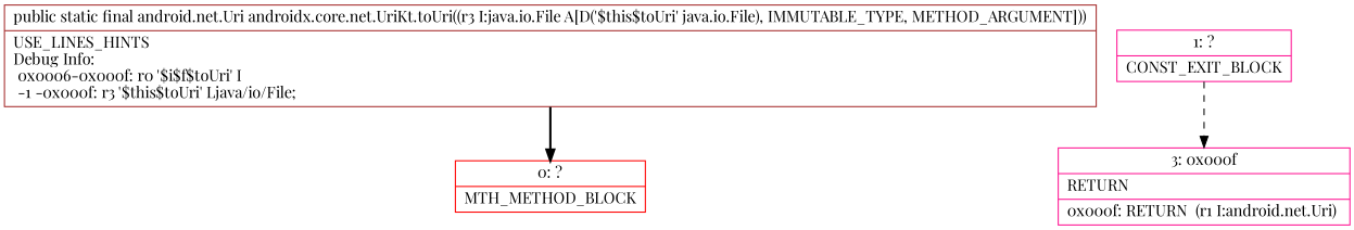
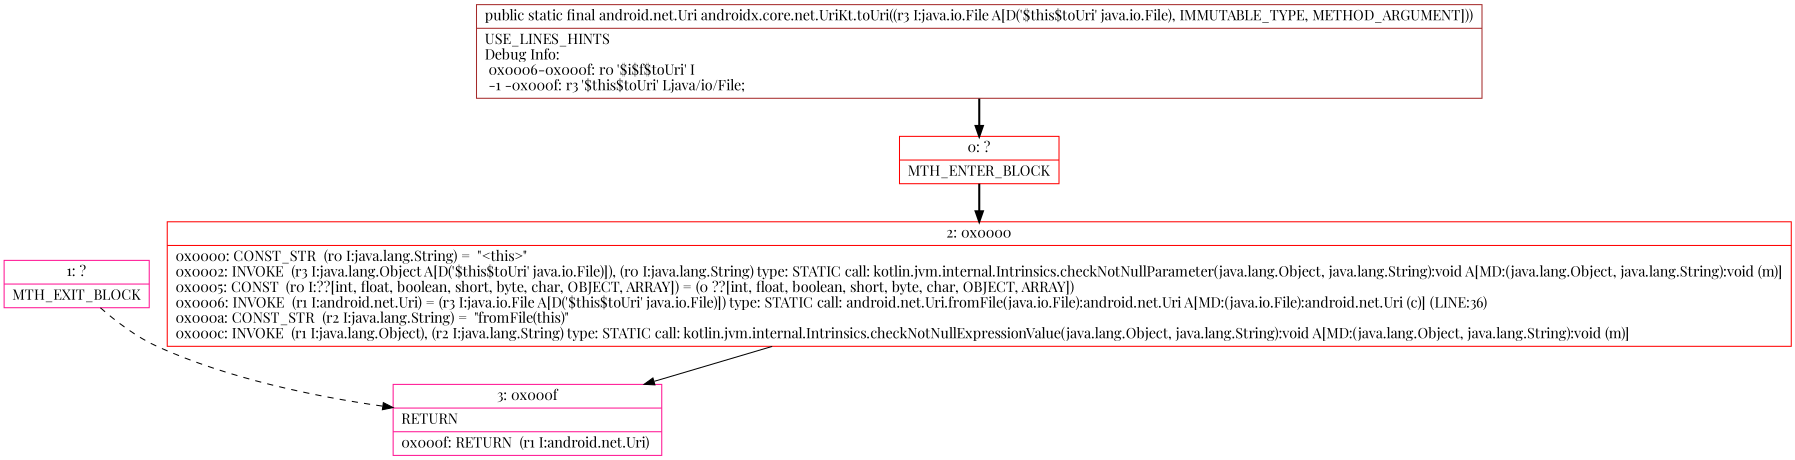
  digraph {
    fontname="Playfair Display"
    node [color=red fontname="Playfair Display" shape=record]
    edge [fontname="Playfair Display" style=bold]
-   n1 [label="{0\:\ ?|MTH_METHOD_BLOCK\l}"]
+   n1 [label="{0\:\ ?|MTH_ENTER_BLOCK\l}"]
+   n2 [label="{2\:\ 0x0000|0x0000: CONST_STR  (r0 I:java.lang.String) =  \"\<this\>\" \l0x0002: INVOKE  (r3 I:java.lang.Object A[D('$this$toUri' java.io.File)]), (r0 I:java.lang.String) type: STATIC call: kotlin.jvm.internal.Intrinsics.checkNotNullParameter(java.lang.Object, java.lang.String):void A[MD:(java.lang.Object, java.lang.String):void (m)]\l0x0005: CONST  (r0 I:??[int, float, boolean, short, byte, char, OBJECT, ARRAY]) = (0 ??[int, float, boolean, short, byte, char, OBJECT, ARRAY]) \l0x0006: INVOKE  (r1 I:android.net.Uri) = (r3 I:java.io.File A[D('$this$toUri' java.io.File)]) type: STATIC call: android.net.Uri.fromFile(java.io.File):android.net.Uri A[MD:(java.io.File):android.net.Uri (c)] (LINE:36)\l0x000a: CONST_STR  (r2 I:java.lang.String) =  \"fromFile(this)\" \l0x000c: INVOKE  (r1 I:java.lang.Object), (r2 I:java.lang.String) type: STATIC call: kotlin.jvm.internal.Intrinsics.checkNotNullExpressionValue(java.lang.Object, java.lang.String):void A[MD:(java.lang.Object, java.lang.String):void (m)]\l}"]
    n3 [color=deeppink label="{3\:\ 0x000f|RETURN\l|0x000f: RETURN  (r1 I:android.net.Uri) \l}"]
-   n4 [color=deeppink label="{1\:\ ?|CONST_EXIT_BLOCK\l}"]
+   n4 [color=deeppink label="{1\:\ ?|MTH_EXIT_BLOCK\l}"]
    n5 [color=brown label="{public static final android.net.Uri androidx.core.net.UriKt.toUri((r3 I:java.io.File A[D('$this$toUri' java.io.File), IMMUTABLE_TYPE, METHOD_ARGUMENT]))  | USE_LINES_HINTS\lDebug Info:\l  0x0006\-0x000f: r0 '$i$f$toUri' I\l  \-1 \-0x000f: r3 '$this$toUri' Ljava\/io\/File;\l}"]
+   n1 -> n2
+   n2 -> n3 [style=solid]
    n4 -> n3 [style=dashed]
    n5 -> n1
  }
